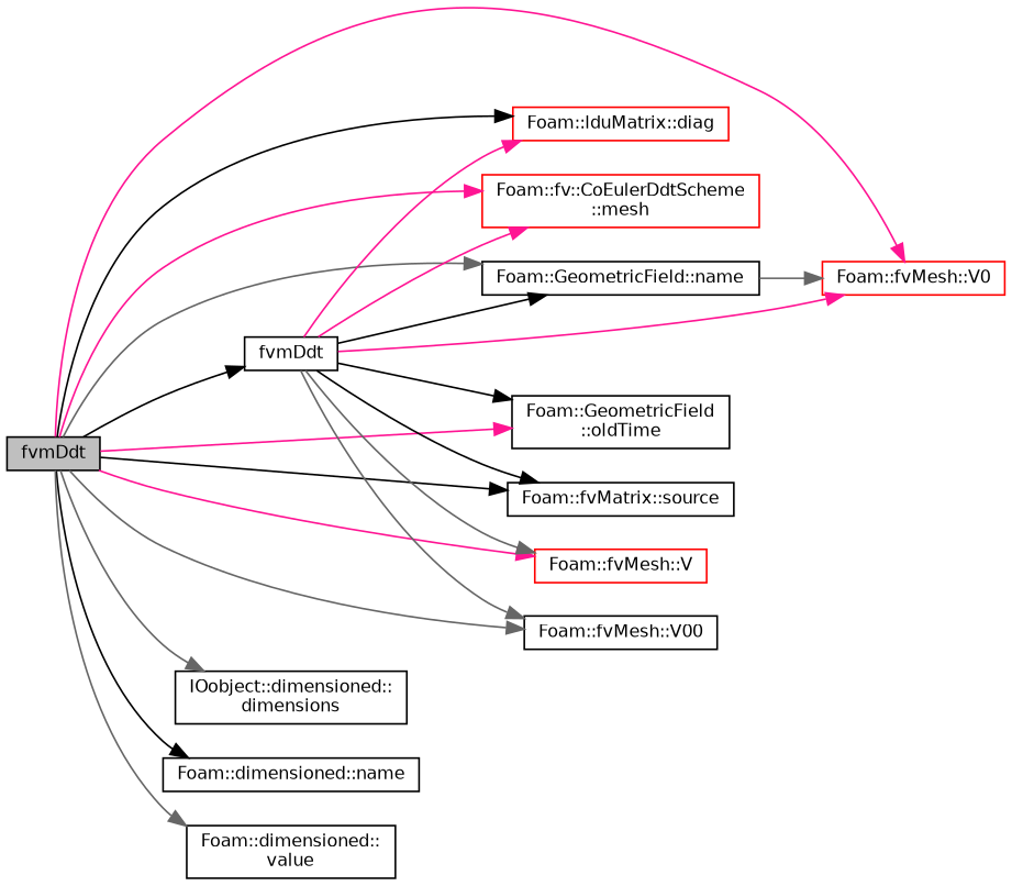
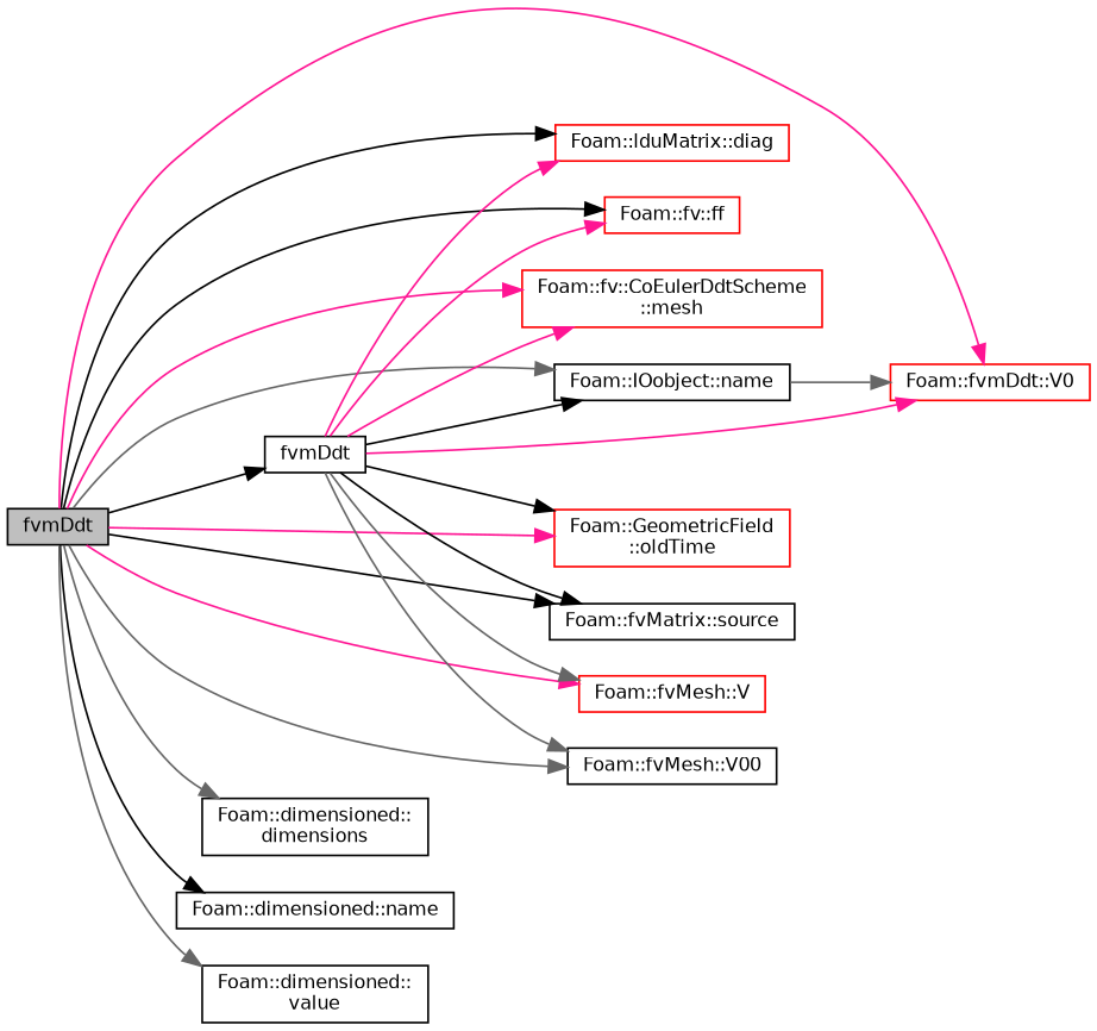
  digraph {
    rankdir=LR
    node [color=black fontname=Helvetica fontsize=10 shape=record]
    edge [color=black fontname=Helvetica fontsize=10 labelfontname=Helvetica labelfontsize=10 style=solid]
    n1 [fillcolor=grey75 fontcolor=black height=0.2 label=fvmDdt style=filled width=0.4]
    n2 [color=red height=0.2 label="Foam::lduMatrix::diag" width=0.4]
-   n3 [height=0.2 label="IOobject::dimensioned::\ldimensions" width=0.4]
+   n3 [height=0.2 label="Foam::dimensioned::\ldimensions" width=0.4]
+   n4 [color=red height=0.2 label="Foam::fv::ff" width=0.4]
    n5 [height=0.2 label=fvmDdt width=0.4]
    n6 [color=red height=0.2 label="Foam::fv::CoEulerDdtScheme\l::mesh" width=0.4]
-   n7 [height=0.2 label="Foam::GeometricField::name" width=0.4]
-   n8 [height=0.2 label="Foam::GeometricField\l::oldTime" width=0.4]
+   n7 [height=0.2 label="Foam::IOobject::name" width=0.4]
+   n8 [color=red height=0.2 label="Foam::GeometricField\l::oldTime" width=0.4]
    n9 [height=0.2 label="Foam::fvMatrix::source" width=0.4]
    n10 [color=red height=0.2 label="Foam::fvMesh::V" width=0.4]
-   n11 [color=red height=0.2 label="Foam::fvMesh::V0" width=0.4]
+   n11 [color=red height=0.2 label="Foam::fvmDdt::V0" width=0.4]
    n12 [height=0.2 label="Foam::fvMesh::V00" width=0.4]
    n13 [height=0.2 label="Foam::dimensioned::name" width=0.4]
    n14 [height=0.2 label="Foam::dimensioned::\lvalue" width=0.4]
    n1 -> n2
    n1 -> n3 [color=gray40]
+   n1 -> n4
    n1 -> n5
    n1 -> n6 [color=deeppink]
    n1 -> n7 [color=gray40]
    n1 -> n8 [color=deeppink]
    n1 -> n9
    n1 -> n10 [color=deeppink]
    n1 -> n11 [color=deeppink]
    n1 -> n12 [color=gray40]
    n1 -> n13
    n1 -> n14 [color=gray40]
    n5 -> n2 [color=deeppink]
+   n5 -> n4 [color=deeppink]
    n5 -> n6 [color=deeppink]
    n5 -> n7
    n5 -> n8
    n5 -> n9
    n5 -> n10 [color=gray40]
    n5 -> n11 [color=deeppink]
    n5 -> n12 [color=gray40]
    n7 -> n11 [color=gray40]
  }
